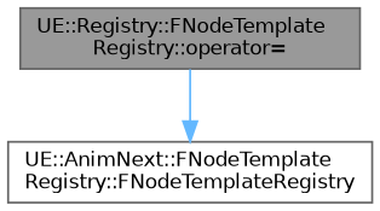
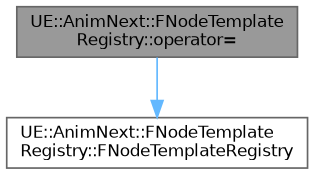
  digraph {
    rankdir=TB
    node [fontname=Helvetica fontsize=10 shape=box style=filled]
-   n1 [color=gray40 fillcolor=grey60 fontcolor=black height=0.2 label="UE::Registry::FNodeTemplate\lRegistry::operator=" width=0.4]
+   n1 [color=gray40 fillcolor=grey60 fontcolor=black height=0.2 label="UE::AnimNext::FNodeTemplate\lRegistry::operator=" width=0.4]
    n2 [color=grey40 fillcolor=white height=0.2 label="UE::AnimNext::FNodeTemplate\lRegistry::FNodeTemplateRegistry" width=0.4]
    n1 -> n2 [color=steelblue1 fontname=Helvetica fontsize=10 labelfontname=Helvetica labelfontsize=10 style=solid]
  }
